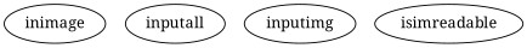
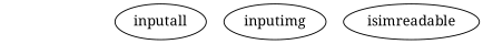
  digraph {
    fontname="Noto Serif"
    node [fontname="Noto Serif"]
-   inimage
    inputall
    inputimg
    isimreadable
  }
